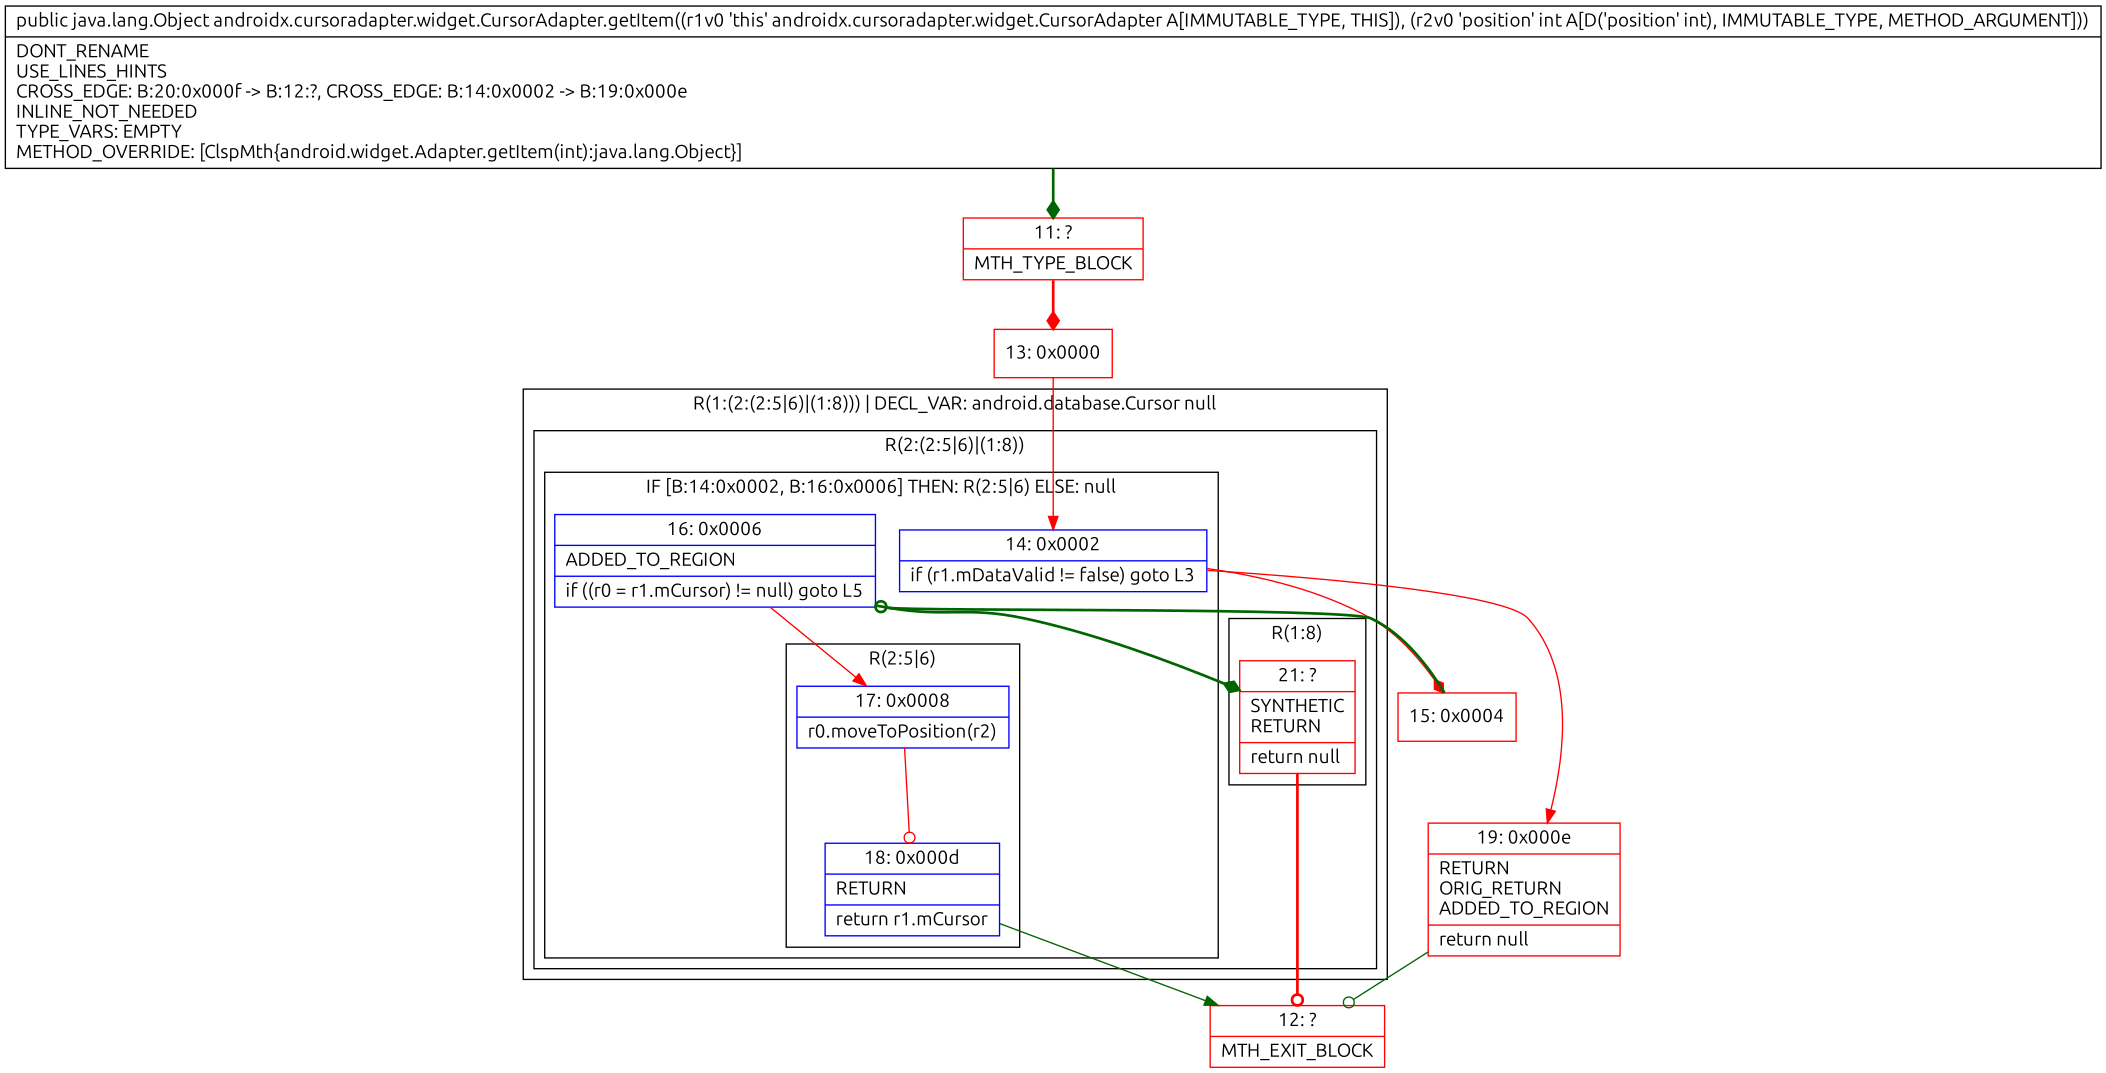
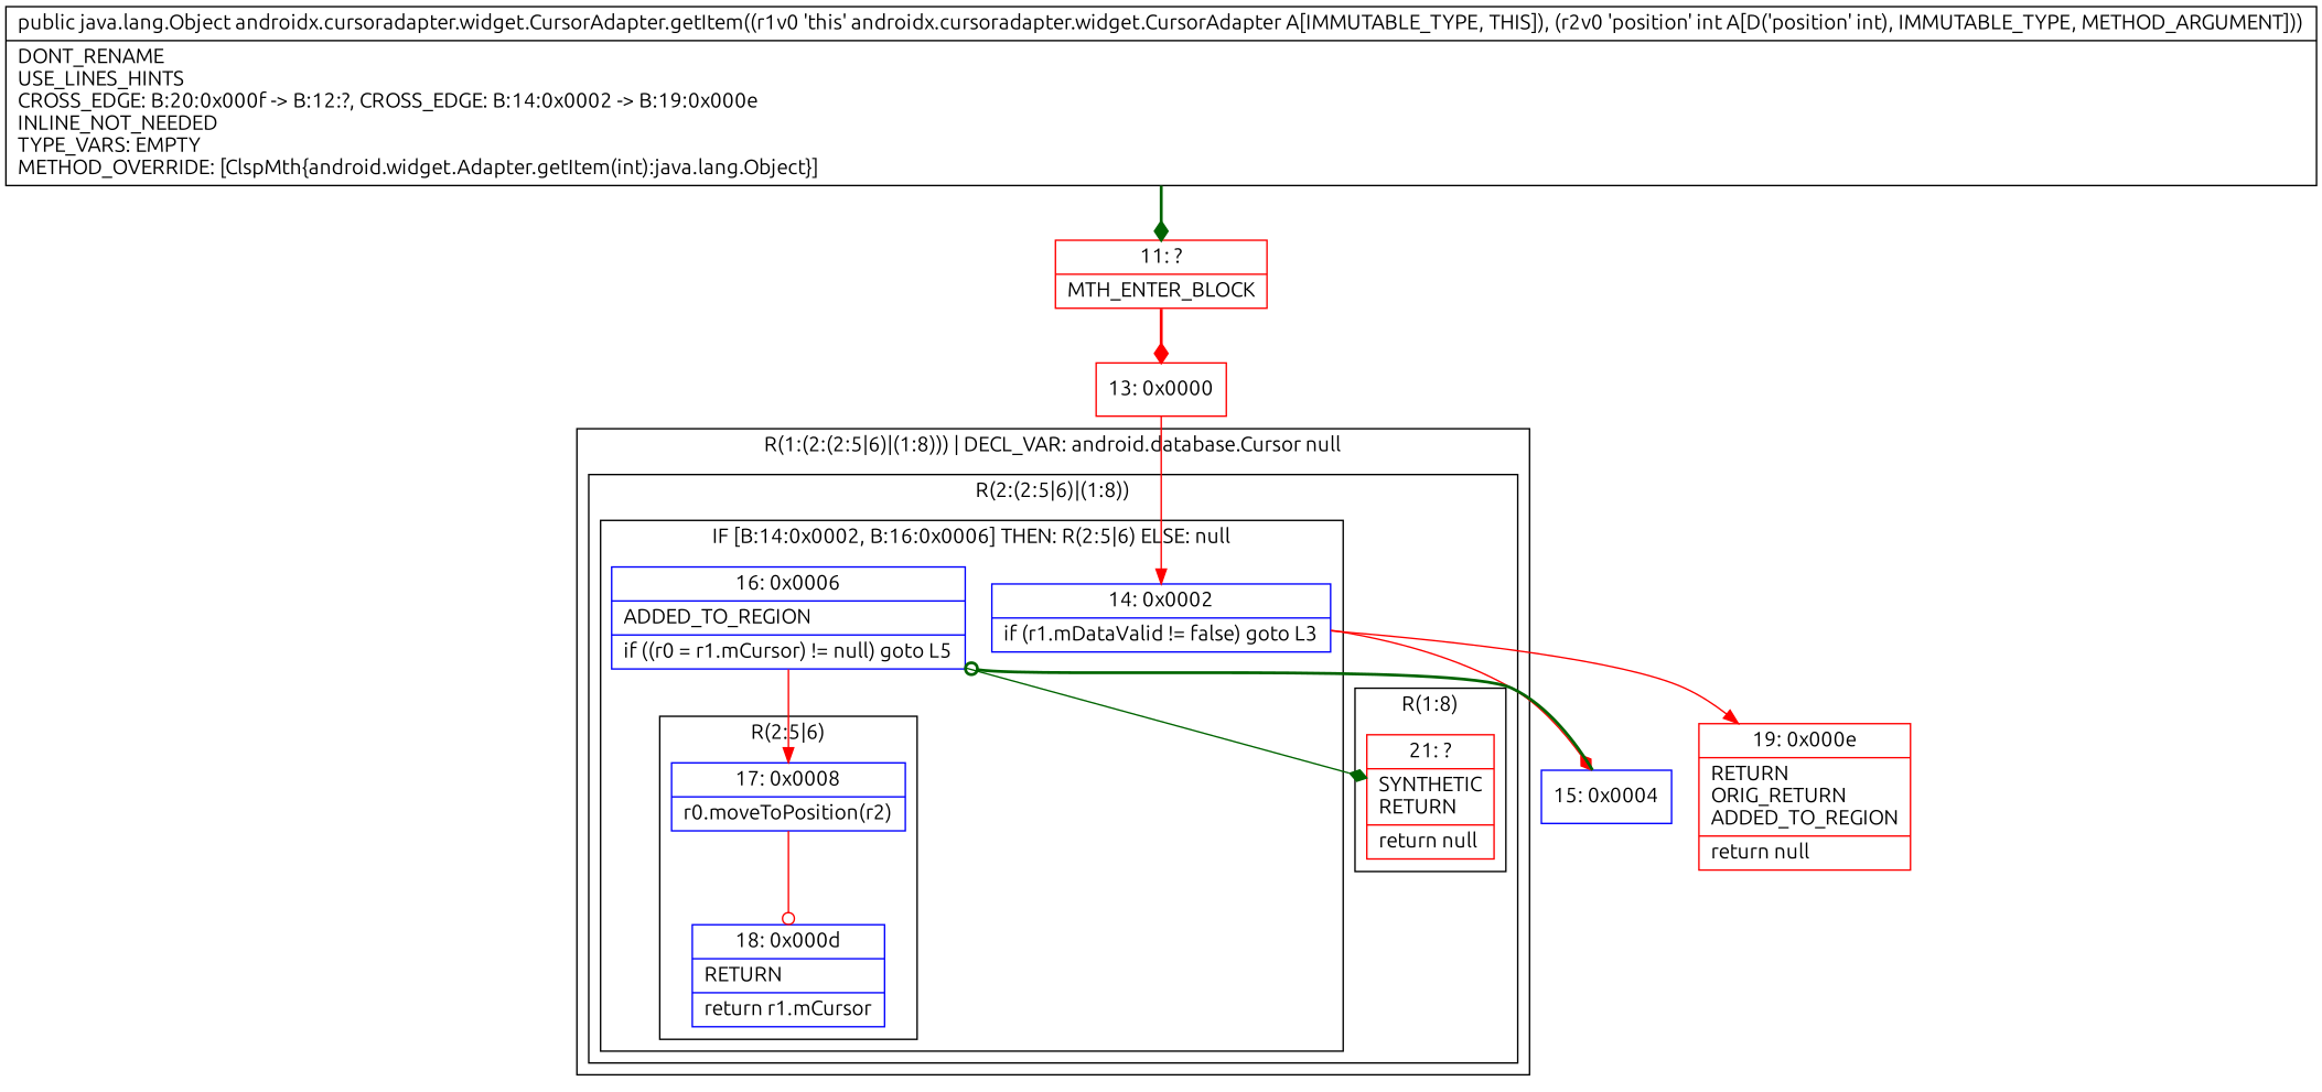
  digraph {
    fontname=Ubuntu
    node [color=red fontname=Ubuntu shape=record]
    edge [arrowhead=odot color=red fontname=Ubuntu style=solid]
    n1 [color=blue label="{17\:\ 0x0008|r0.moveToPosition(r2)\l}"]
    n2 [color=blue label="{18\:\ 0x000d|RETURN\l|return r1.mCursor\l}"]
    n3 [color=blue label="{14\:\ 0x0002|if (r1.mDataValid != false) goto L3\l}"]
    n4 [color=blue label="{16\:\ 0x0006|ADDED_TO_REGION\l|if ((r0 = r1.mCursor) != null) goto L5\l}"]
    n5 [label="{21\:\ ?|SYNTHETIC\lRETURN\l|return null\l}"]
-   n6 [label="{12\:\ ?|MTH_EXIT_BLOCK\l}"]
-   n7 [label="{15\:\ 0x0004}"]
+   n7 [color=blue label="{15\:\ 0x0004}"]
    n8 [label="{19\:\ 0x000e|RETURN\lORIG_RETURN\lADDED_TO_REGION\l|return null\l}"]
-   n9 [label="{11\:\ ?|MTH_TYPE_BLOCK\l}"]
+   n9 [label="{11\:\ ?|MTH_ENTER_BLOCK\l}"]
    n10 [label="{13\:\ 0x0000}"]
    n11 [label="{public java.lang.Object androidx.cursoradapter.widget.CursorAdapter.getItem((r1v0 'this' androidx.cursoradapter.widget.CursorAdapter A[IMMUTABLE_TYPE, THIS]), (r2v0 'position' int A[D('position' int), IMMUTABLE_TYPE, METHOD_ARGUMENT]))  | DONT_RENAME\lUSE_LINES_HINTS\lCROSS_EDGE: B:20:0x000f \-\> B:12:?, CROSS_EDGE: B:14:0x0002 \-\> B:19:0x000e\lINLINE_NOT_NEEDED\lTYPE_VARS: EMPTY\lMETHOD_OVERRIDE: [ClspMth\{android.widget.Adapter.getItem(int):java.lang.Object\}]\l}" color=""]
    subgraph cluster_1 {
      label="R(1:(2:(2:5|6)|(1:8))) | DECL_VAR: android.database.Cursor null\l"
      subgraph cluster_2 {
        label="R(2:(2:5|6)|(1:8))"
        subgraph cluster_3 {
          label="IF [B:14:0x0002, B:16:0x0006] THEN: R(2:5|6) ELSE: null"
          n3
          n4
          subgraph cluster_4 {
            label="R(2:5|6)"
            n1
            n2
          }
        }
        subgraph cluster_5 {
          label="R(1:8)"
          n5
        }
      }
    }
    n1 -> n2
-   n2 -> n6 [arrowhead=normal color=darkgreen]
    n3 -> n7 [arrowhead=diamond]
    n3 -> n8 [arrowhead=normal]
    n4 -> n1 [arrowhead=normal]
-   n4 -> n5 [arrowhead=diamond color=darkgreen style=bold]
-   n5 -> n6 [style=bold]
+   n4 -> n5 [arrowhead=diamond color=darkgreen]
    n7 -> n4 [color=darkgreen style=bold]
-   n8 -> n6 [color=darkgreen]
    n9 -> n10 [arrowhead=diamond style=bold]
    n10 -> n3 [arrowhead=normal]
    n11 -> n9 [arrowhead=diamond color=darkgreen style=bold]
  }
